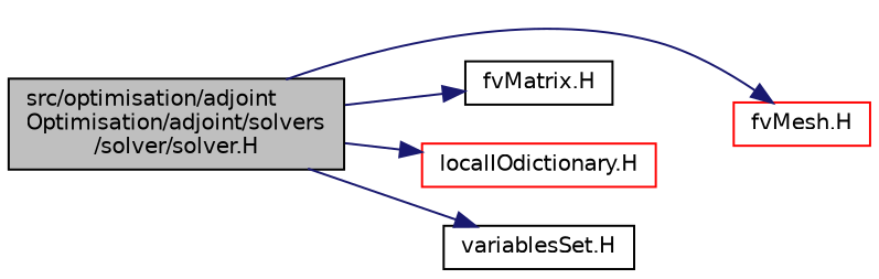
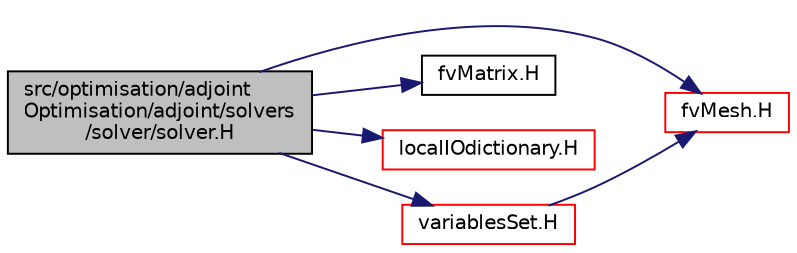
  digraph {
    rankdir=LR
    node [color=black fontname=Helvetica fontsize=10 shape=record]
    edge [color=midnightblue fontname=Helvetica fontsize=10 labelfontname=Helvetica labelfontsize=10 style=solid]
    n1 [fillcolor=grey75 fontcolor=black height=0.2 label="src/optimisation/adjoint\lOptimisation/adjoint/solvers\l/solver/solver.H" style=filled width=0.4]
    n2 [color=red height=0.2 label="fvMesh.H" width=0.4]
    n3 [height=0.2 label="fvMatrix.H" width=0.4]
    n4 [color=red height=0.2 label="localIOdictionary.H" width=0.4]
-   n5 [height=0.2 label="variablesSet.H" width=0.4]
+   n5 [color=red height=0.2 label="variablesSet.H" width=0.4]
    n1 -> n2
    n1 -> n3
    n1 -> n4
    n1 -> n5
+   n5 -> n2
  }
